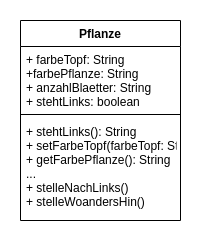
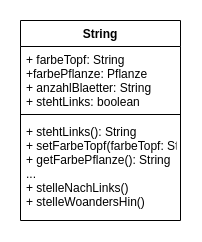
  <mxCell id="0" />
  <mxCell id="1" parent="0" />
- <mxCell id="2" value="Pflanze" style="swimlane;fontStyle=1;align=center;verticalAlign=top;childLayout=stackLayout;horizontal=1;startSize=26;horizontalStack=0;resizeParent=1;resizeParentMax=0;resizeLast=0;collapsible=1;marginBottom=0;" vertex="1" parent="1"><mxGeometry x="20" y="20" width="160" height="200" as="geometry" /></mxCell>
- <mxCell id="3" value="+ farbeTopf: String&#10;+farbePflanze: String&#10;+ anzahlBlaetter: String&#10;+ stehtLinks: boolean&#10;" style="text;strokeColor=none;fillColor=none;align=left;verticalAlign=top;spacingLeft=4;spacingRight=4;overflow=hidden;rotatable=0;points=[[0,0.5],[1,0.5]];portConstraint=eastwest;" vertex="1" parent="2"><mxGeometry y="26" width="160" height="64" as="geometry" /></mxCell>
+ <mxCell id="2" value="String" style="swimlane;fontStyle=1;align=center;verticalAlign=top;childLayout=stackLayout;horizontal=1;startSize=26;horizontalStack=0;resizeParent=1;resizeParentMax=0;resizeLast=0;collapsible=1;marginBottom=0;" vertex="1" parent="1"><mxGeometry x="20" y="20" width="160" height="200" as="geometry" /></mxCell>
+ <mxCell id="3" value="+ farbeTopf: String&#10;+farbePflanze: Pflanze&#10;+ anzahlBlaetter: String&#10;+ stehtLinks: boolean&#10;" style="text;strokeColor=none;fillColor=none;align=left;verticalAlign=top;spacingLeft=4;spacingRight=4;overflow=hidden;rotatable=0;points=[[0,0.5],[1,0.5]];portConstraint=eastwest;" vertex="1" parent="2"><mxGeometry y="26" width="160" height="64" as="geometry" /></mxCell>
  <mxCell id="4" value="" style="line;strokeWidth=1;fillColor=none;align=left;verticalAlign=middle;spacingTop=-1;spacingLeft=3;spacingRight=3;rotatable=0;labelPosition=right;points=[];portConstraint=eastwest;" vertex="1" parent="2"><mxGeometry y="90" width="160" height="8" as="geometry" /></mxCell>
  <mxCell id="5" value="+ stehtLinks(): String&#10;+ setFarbeTopf(farbeTopf: String)&#10;+ getFarbePflanze(): String&#10;...&#10;+ stelleNachLinks()&#10;+ stelleWoandersHin()&#10;" style="text;strokeColor=none;fillColor=none;align=left;verticalAlign=top;spacingLeft=4;spacingRight=4;overflow=hidden;rotatable=0;points=[[0,0.5],[1,0.5]];portConstraint=eastwest;" vertex="1" parent="2"><mxGeometry y="98" width="160" height="102" as="geometry" /></mxCell>
